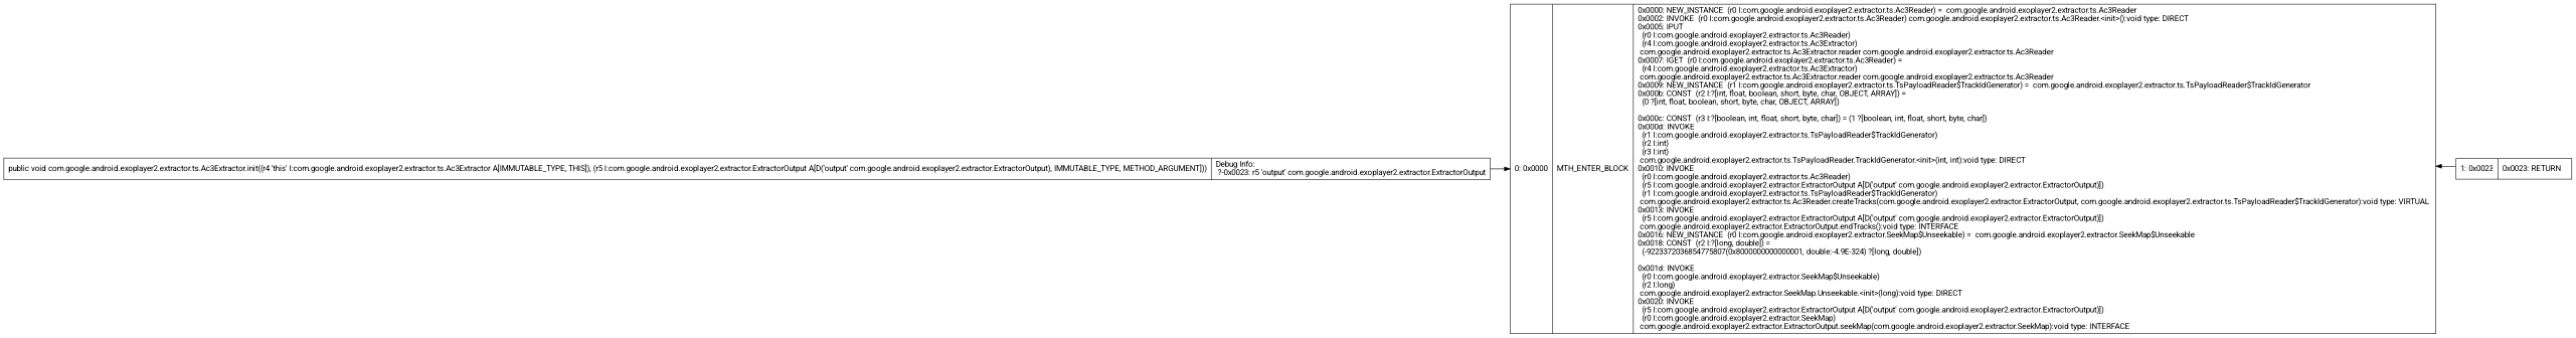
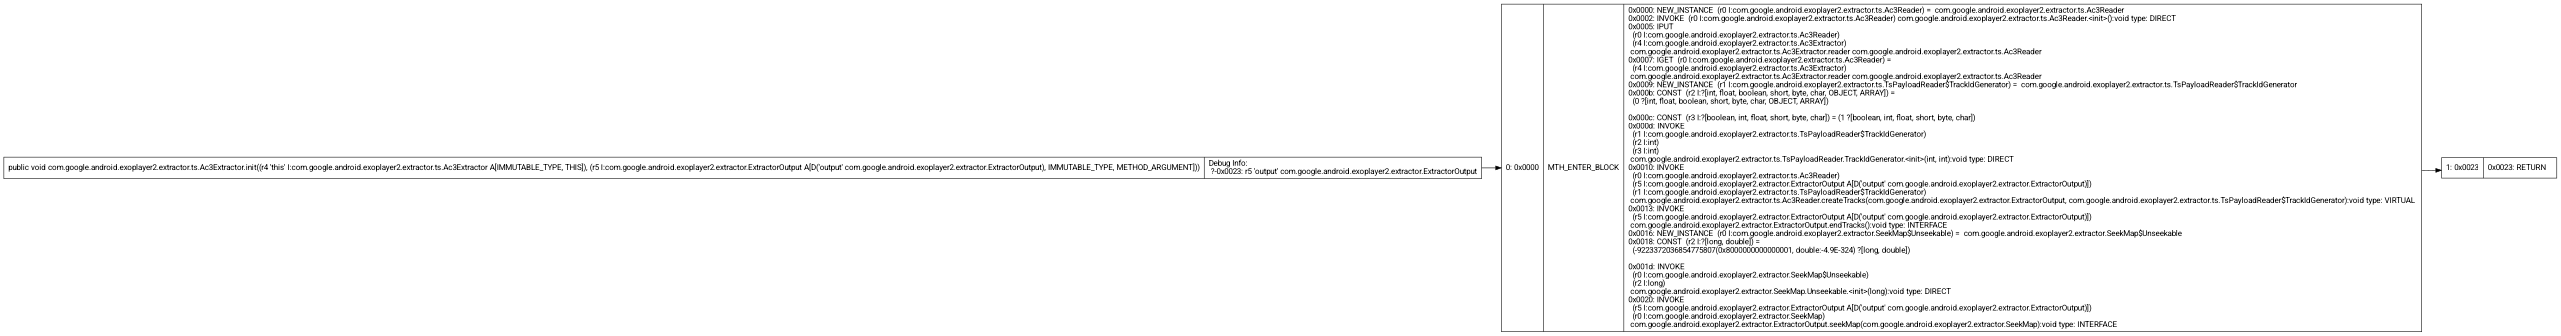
  digraph {
    rankdir=LR
    fontname=Roboto
    node [shape=record fontname=Roboto]
    edge [fontname=Roboto]
    n1 [label="{0\:\ 0x0000|MTH_ENTER_BLOCK\l|0x0000: NEW_INSTANCE  (r0 I:com.google.android.exoplayer2.extractor.ts.Ac3Reader) =  com.google.android.exoplayer2.extractor.ts.Ac3Reader \l0x0002: INVOKE  (r0 I:com.google.android.exoplayer2.extractor.ts.Ac3Reader) com.google.android.exoplayer2.extractor.ts.Ac3Reader.\<init\>():void type: DIRECT \l0x0005: IPUT  \l  (r0 I:com.google.android.exoplayer2.extractor.ts.Ac3Reader)\l  (r4 I:com.google.android.exoplayer2.extractor.ts.Ac3Extractor)\l com.google.android.exoplayer2.extractor.ts.Ac3Extractor.reader com.google.android.exoplayer2.extractor.ts.Ac3Reader \l0x0007: IGET  (r0 I:com.google.android.exoplayer2.extractor.ts.Ac3Reader) = \l  (r4 I:com.google.android.exoplayer2.extractor.ts.Ac3Extractor)\l com.google.android.exoplayer2.extractor.ts.Ac3Extractor.reader com.google.android.exoplayer2.extractor.ts.Ac3Reader \l0x0009: NEW_INSTANCE  (r1 I:com.google.android.exoplayer2.extractor.ts.TsPayloadReader$TrackIdGenerator) =  com.google.android.exoplayer2.extractor.ts.TsPayloadReader$TrackIdGenerator \l0x000b: CONST  (r2 I:?[int, float, boolean, short, byte, char, OBJECT, ARRAY]) = \l  (0 ?[int, float, boolean, short, byte, char, OBJECT, ARRAY])\l \l0x000c: CONST  (r3 I:?[boolean, int, float, short, byte, char]) = (1 ?[boolean, int, float, short, byte, char]) \l0x000d: INVOKE  \l  (r1 I:com.google.android.exoplayer2.extractor.ts.TsPayloadReader$TrackIdGenerator)\l  (r2 I:int)\l  (r3 I:int)\l com.google.android.exoplayer2.extractor.ts.TsPayloadReader.TrackIdGenerator.\<init\>(int, int):void type: DIRECT \l0x0010: INVOKE  \l  (r0 I:com.google.android.exoplayer2.extractor.ts.Ac3Reader)\l  (r5 I:com.google.android.exoplayer2.extractor.ExtractorOutput A[D('output' com.google.android.exoplayer2.extractor.ExtractorOutput)])\l  (r1 I:com.google.android.exoplayer2.extractor.ts.TsPayloadReader$TrackIdGenerator)\l com.google.android.exoplayer2.extractor.ts.Ac3Reader.createTracks(com.google.android.exoplayer2.extractor.ExtractorOutput, com.google.android.exoplayer2.extractor.ts.TsPayloadReader$TrackIdGenerator):void type: VIRTUAL \l0x0013: INVOKE  \l  (r5 I:com.google.android.exoplayer2.extractor.ExtractorOutput A[D('output' com.google.android.exoplayer2.extractor.ExtractorOutput)])\l com.google.android.exoplayer2.extractor.ExtractorOutput.endTracks():void type: INTERFACE \l0x0016: NEW_INSTANCE  (r0 I:com.google.android.exoplayer2.extractor.SeekMap$Unseekable) =  com.google.android.exoplayer2.extractor.SeekMap$Unseekable \l0x0018: CONST  (r2 I:?[long, double]) = \l  (\-9223372036854775807(0x8000000000000001, double:\-4.9E\-324) ?[long, double])\l \l0x001d: INVOKE  \l  (r0 I:com.google.android.exoplayer2.extractor.SeekMap$Unseekable)\l  (r2 I:long)\l com.google.android.exoplayer2.extractor.SeekMap.Unseekable.\<init\>(long):void type: DIRECT \l0x0020: INVOKE  \l  (r5 I:com.google.android.exoplayer2.extractor.ExtractorOutput A[D('output' com.google.android.exoplayer2.extractor.ExtractorOutput)])\l  (r0 I:com.google.android.exoplayer2.extractor.SeekMap)\l com.google.android.exoplayer2.extractor.ExtractorOutput.seekMap(com.google.android.exoplayer2.extractor.SeekMap):void type: INTERFACE \l}"]
    n2 [label="{1\:\ 0x0023|0x0023: RETURN   \l}"]
    n3 [label="{public void com.google.android.exoplayer2.extractor.ts.Ac3Extractor.init((r4 'this' I:com.google.android.exoplayer2.extractor.ts.Ac3Extractor A[IMMUTABLE_TYPE, THIS]), (r5 I:com.google.android.exoplayer2.extractor.ExtractorOutput A[D('output' com.google.android.exoplayer2.extractor.ExtractorOutput), IMMUTABLE_TYPE, METHOD_ARGUMENT]))  | Debug Info:\l  ?\-0x0023: r5 'output' com.google.android.exoplayer2.extractor.ExtractorOutput\l}"]
-   n2 -> n1
+   n1 -> n2
    n3 -> n1
  }
